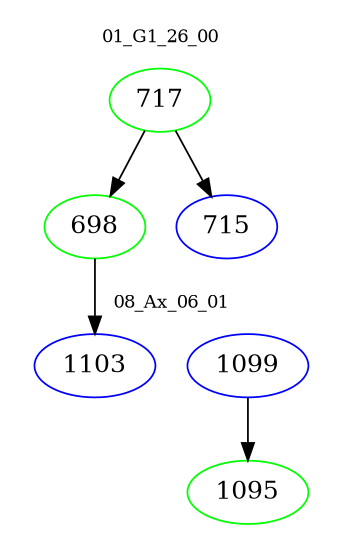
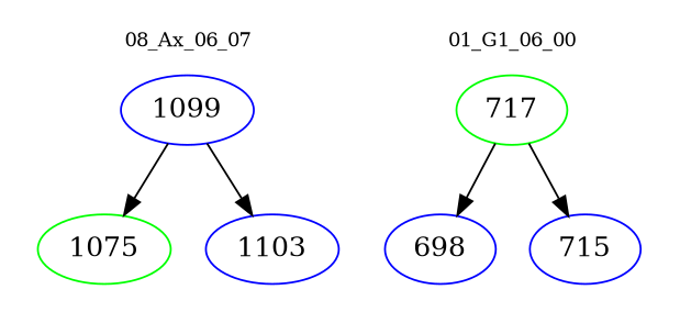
  digraph {
    node [color=blue]
    edge [color=black]
    n1 [label=1099]
-   n2 [color=green label=1095]
+   n2 [color=green label=1075]
    n3 [label=1103]
    n4 [color=green label=717]
-   n5 [color=green label=698]
+   n5 [label=698]
    n6 [label=715]
    subgraph cluster_1 {
      color=white
      fontsize=10
-     label="08_Ax_06_01"
+     label="08_Ax_06_07"
      n1
      n2
      n3
    }
    subgraph cluster_2 {
      color=white
      fontsize=10
-     label="01_G1_26_00"
+     label="01_G1_06_00"
      n4
      n5
      n6
    }
    n1 -> n2
-   n5 -> n3
+   n1 -> n3
    n4 -> n5
    n4 -> n6
  }
